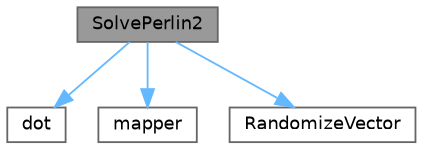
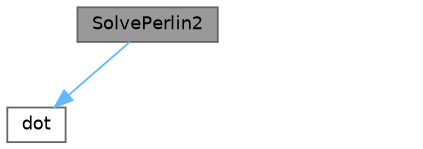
  digraph {
    rankdir=TB
    node [color=grey40 fillcolor=white fontname=Helvetica fontsize=10 shape=box style=filled]
    edge [color=steelblue1 fontname=Helvetica fontsize=10 labelfontname=Helvetica labelfontsize=10 style=solid]
    n1 [color=gray40 fillcolor=grey60 fontcolor=black height=0.2 label=SolvePerlin2 width=0.4]
    n2 [height=0.2 label=dot width=0.4]
-   n3 [height=0.2 label=mapper width=0.4]
-   n4 [height=0.2 label=RandomizeVector width=0.4]
    n1 -> n2
-   n1 -> n3
-   n1 -> n4
  }
